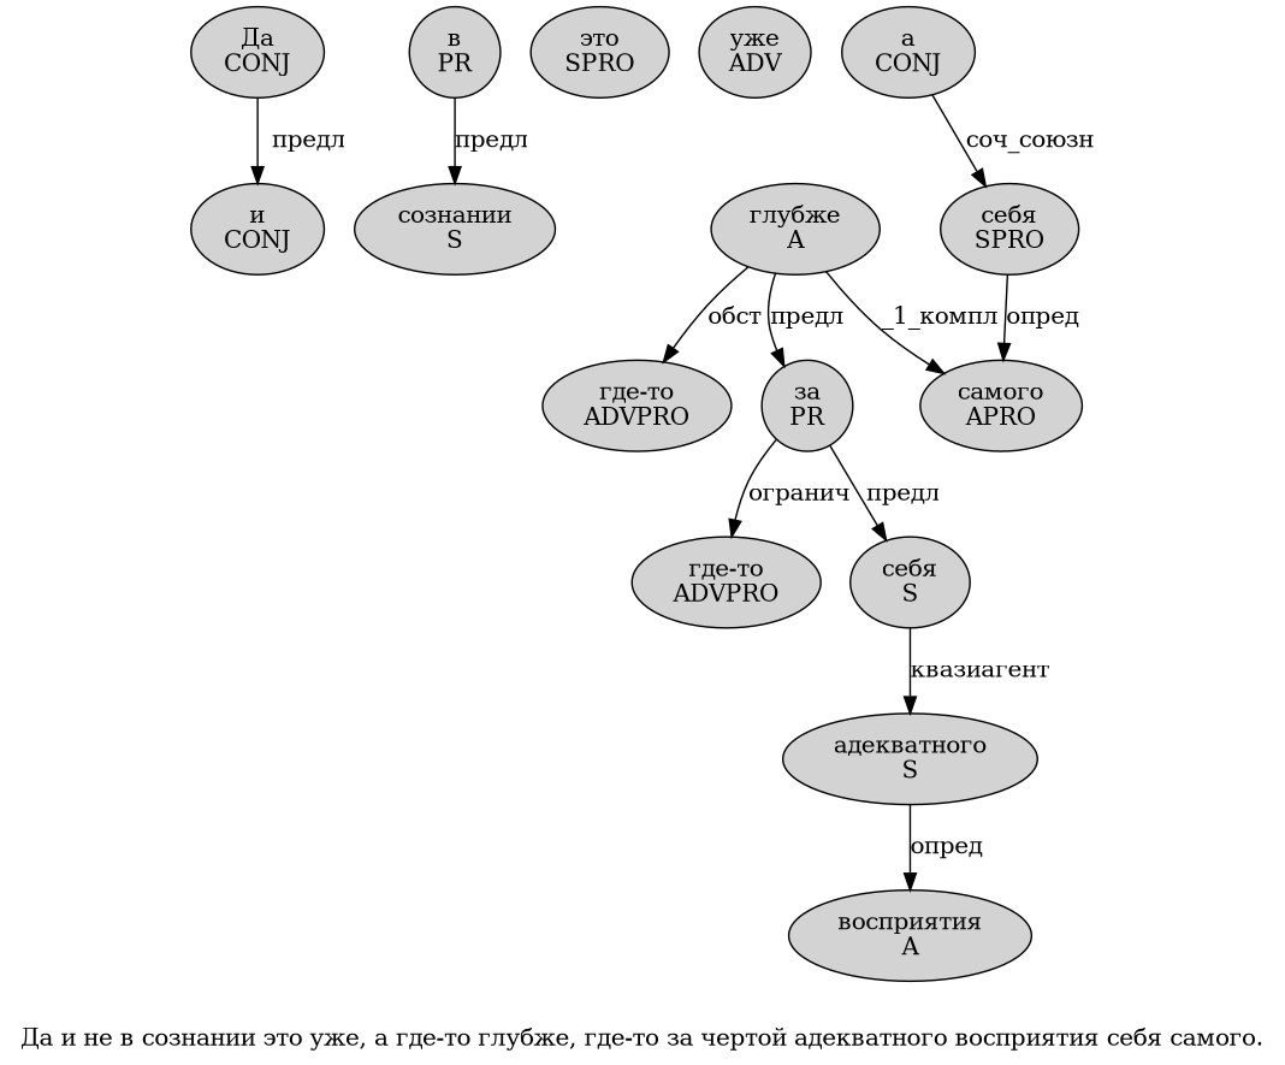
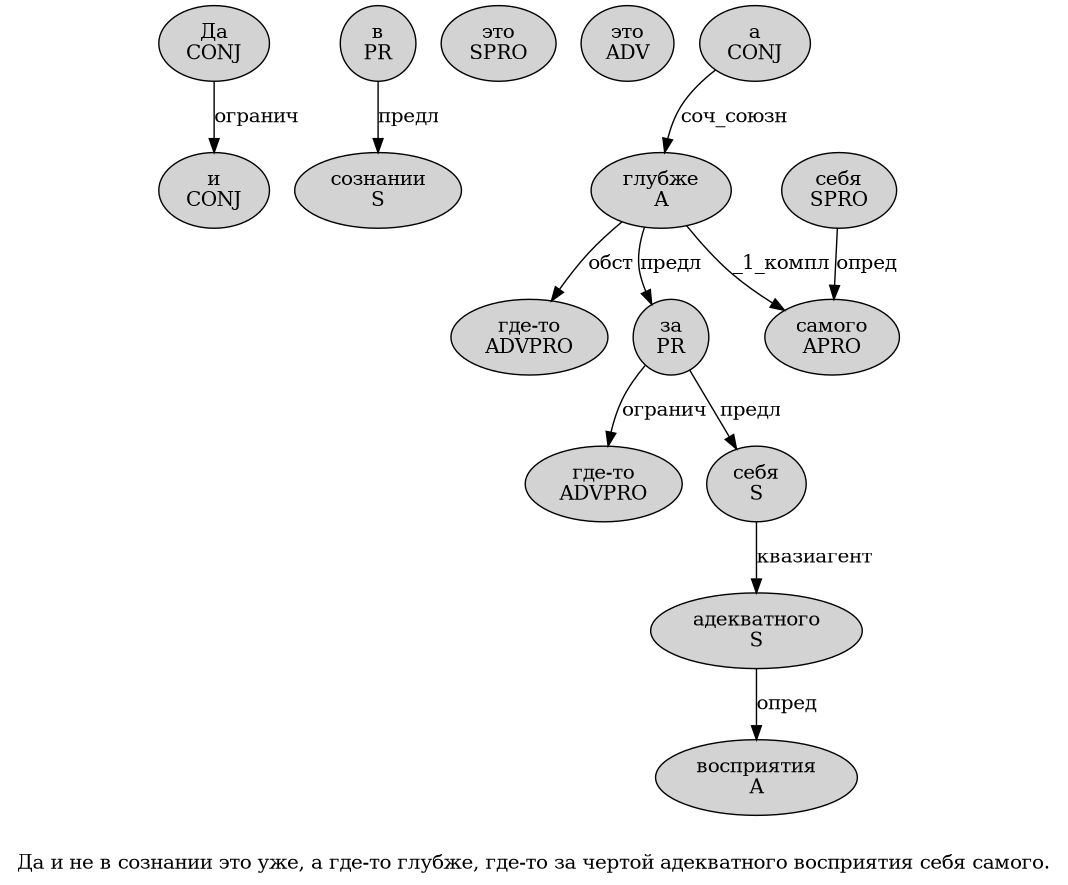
  digraph {
    label="Да и не в сознании это уже, а где-то глубже, где-то за чертой адекватного восприятия себя самого."
    node [fillcolor=lightgray penwidth=1 shape=ellipse style=filled]
    n1 [label="Да\nCONJ"]
    n2 [label="и\nCONJ"]
    n3 [label="в\nPR"]
    n4 [label="сознании\nS"]
    n5 [label="это\nSPRO"]
-   n6 [label="уже\nADV"]
+   n6 [label="это\nADV"]
    n7 [label="а\nCONJ"]
    n8 [label="глубже\nA"]
    n9 [label="где-то\nADVPRO"]
    n10 [label="за\nPR"]
    n11 [label="самого\nAPRO"]
    n12 [label="где-то\nADVPRO"]
    n13 [label="себя\nS"]
    n14 [label="себя\nSPRO"]
    n15 [label="адекватного\nS"]
    n16 [label="восприятия\nA"]
-   n1 -> n2 [label="предл"]
+   n1 -> n2 [label="огранич"]
    n3 -> n4 [label="предл"]
-   n7 -> n14 [label="соч_союзн"]
+   n7 -> n8 [label="соч_союзн"]
    n8 -> n9 [label="обст"]
    n8 -> n10 [label="предл"]
    n8 -> n11 [label="_1_компл"]
    n10 -> n12 [label="огранич"]
    n10 -> n13 [label="предл"]
    n13 -> n15 [label="квазиагент"]
    n14 -> n11 [label="опред"]
    n15 -> n16 [label="опред"]
  }
